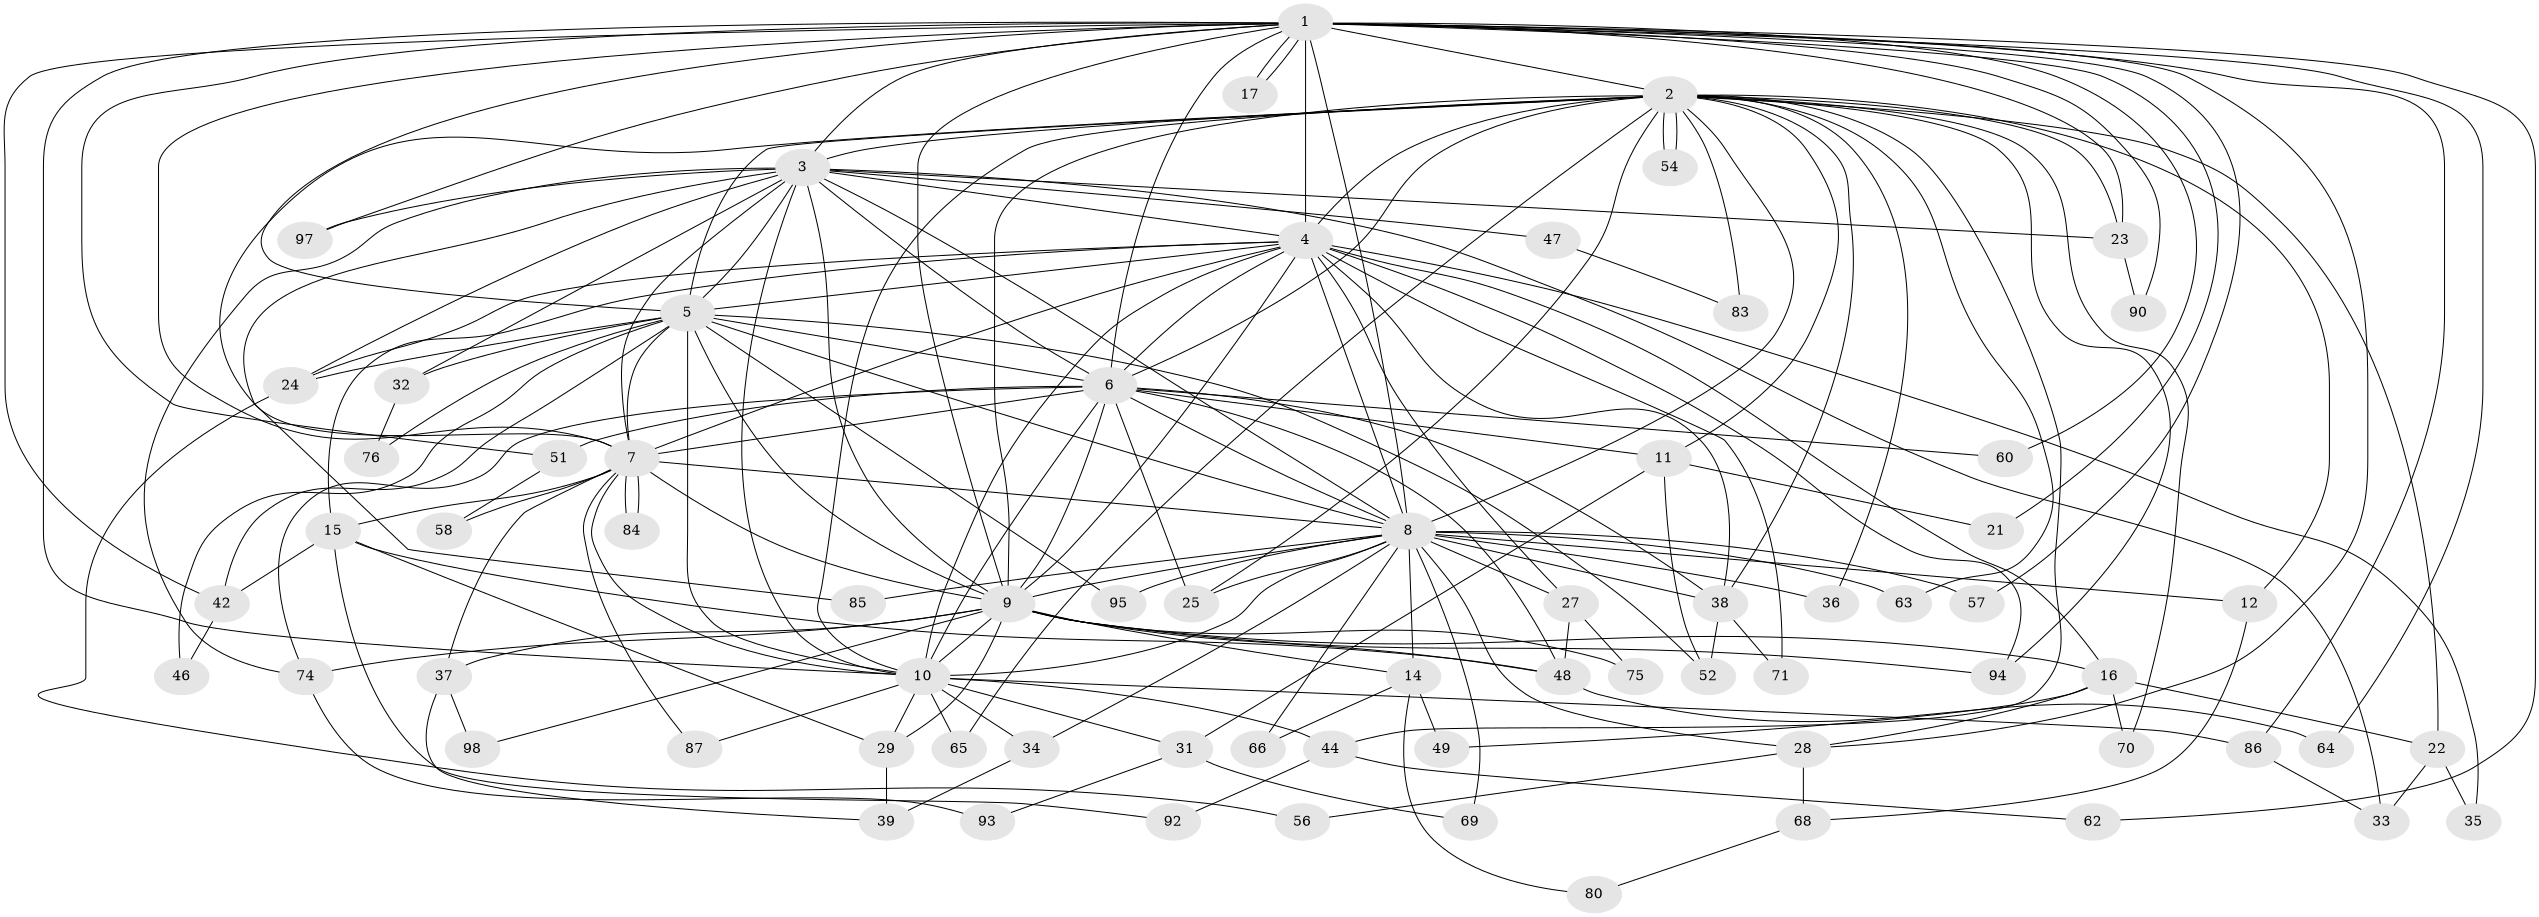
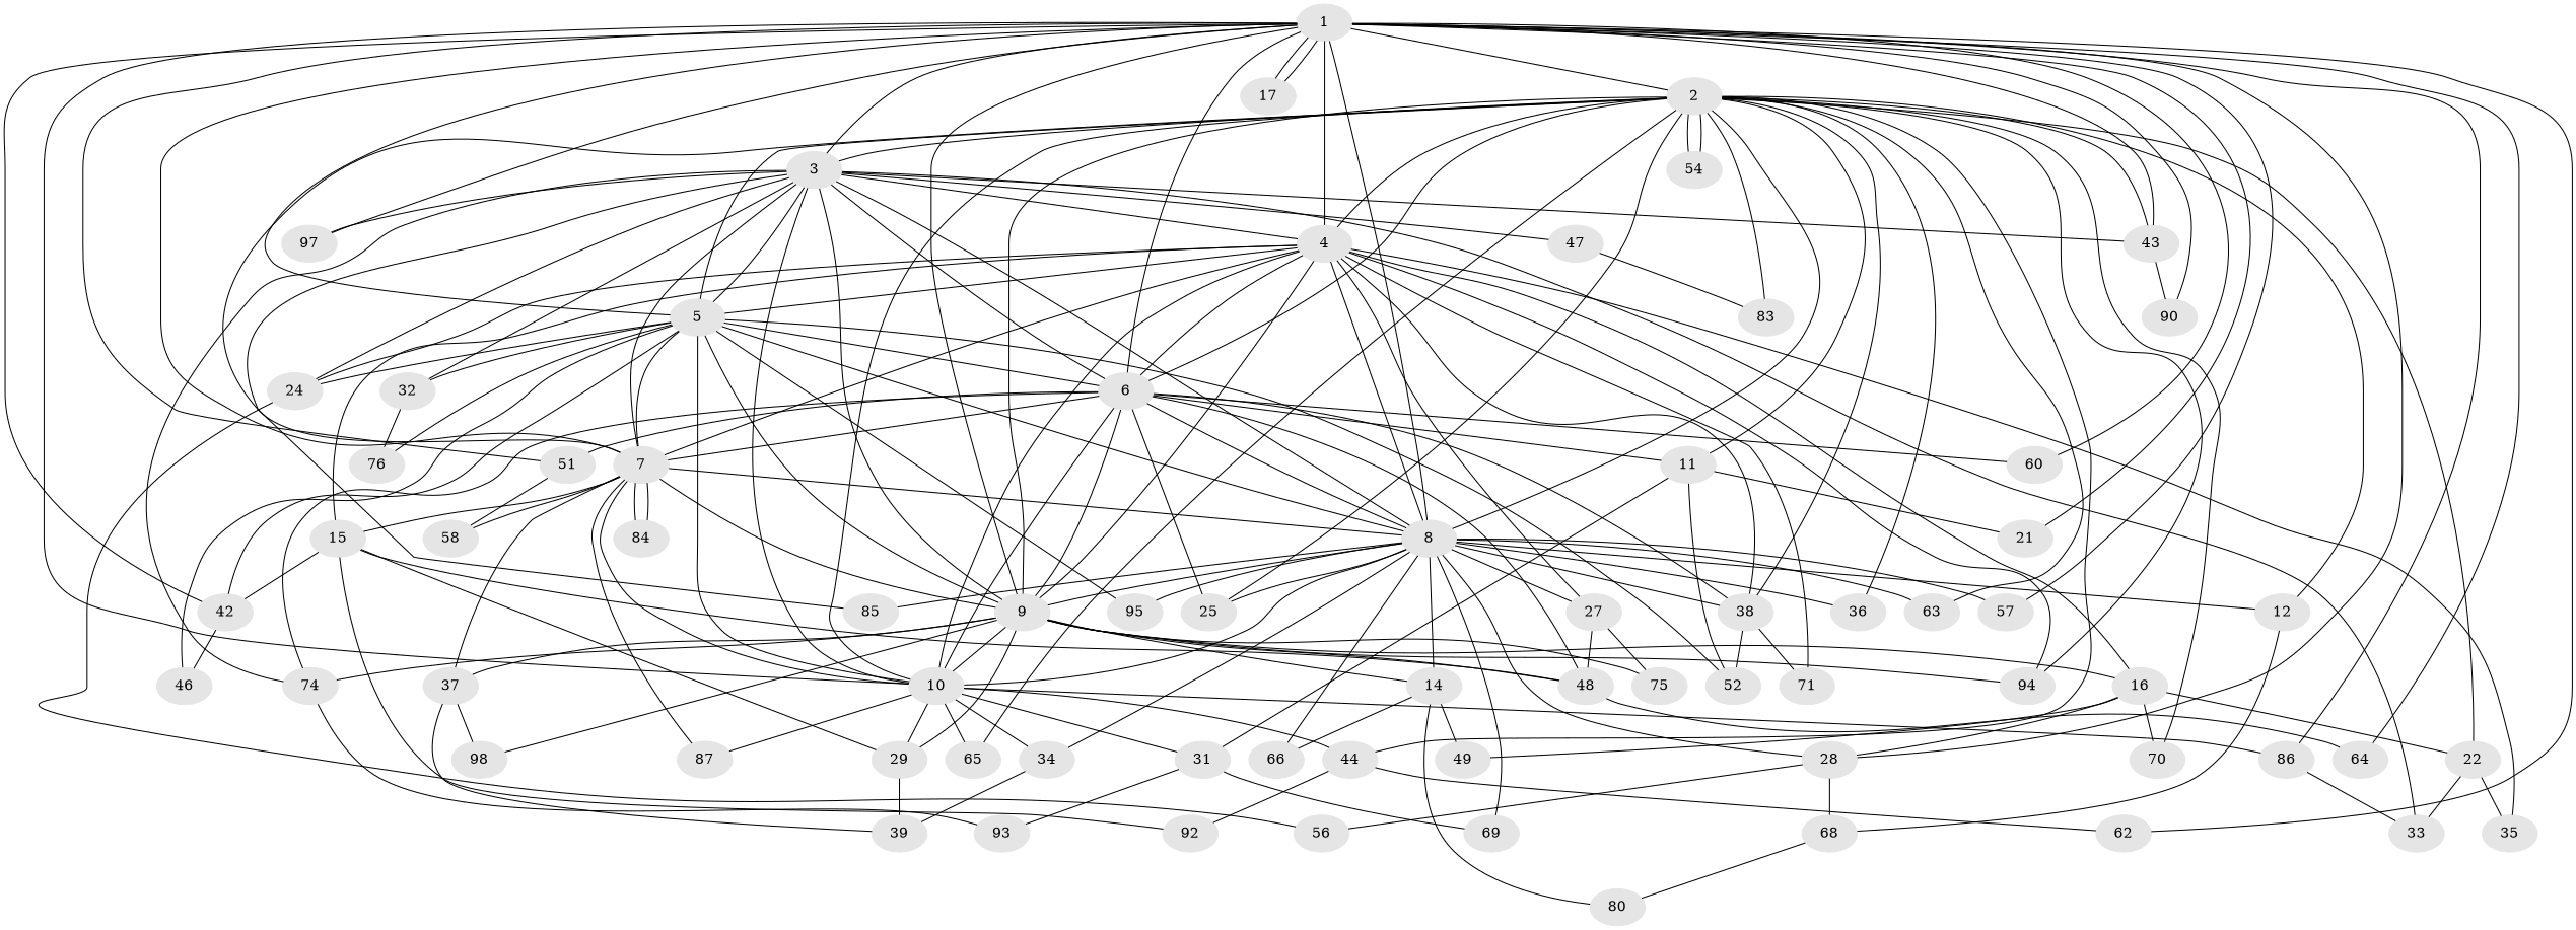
  graph {
    node [color=gray90 style=filled]
    1 [super="+43"]
    2 [super="+77"]
    3 [super="+88"]
    4 [super="+40"]
    5 [super="+13"]
    6 [super="+61"]
    7 [super="+79"]
    8 [super="+18"]
    9 [super="+59"]
    10 [super="+53"]
    17
    21
-   23 [super="+89"]
+   23 [super="+89" label=43]
    n14 [label=86]
    28 [super="+30"]
    42 [super="+82"]
    51
    57
    60
    62
    64
    90
    97
    11 [super="+67"]
    12 [super="+20"]
    22
    25 [super="+50"]
    36
    38 [super="+72"]
    44
    54
    63
    65
    70
    83
    94 [super="+96"]
    24 [super="+45"]
    32
    33 [super="+73"]
    47
    74 [super="+91"]
    85
    15 [super="+41"]
    16 [super="+19"]
    27 [super="+81"]
    35
    71
    46
    52 [super="+55"]
    76
    95
    48 [super="+78"]
    37
    58
    84
    87
    14
    34
    66
    69
    29 [super="+86"]
    75
    98
    31
    68
    56
    92
    93
    49
    39
    80
    1 -- 2
    1 -- 3
    1 -- 4 [weight=2]
    1 -- 5
    1 -- 6
    1 -- 7
    1 -- 8
    1 -- 9
    1 -- 10
    1 -- 17
    1 -- 17
    1 -- 21
    1 -- 23
    1 -- n14
    1 -- 28
    1 -- 42
    1 -- 51
    1 -- 57
    1 -- 60
    1 -- 62
    1 -- 64
    1 -- 90
    1 -- 97
    2 -- 3
    2 -- 4
    2 -- 5 [weight=3]
    2 -- 6
    2 -- 7
    2 -- 8
    2 -- 9
    2 -- 10
    2 -- 23
    2 -- 11
    2 -- 12
    2 -- 22
    2 -- 25
    2 -- 36
    2 -- 38
    2 -- 44
    2 -- 54
    2 -- 54
    2 -- 63
    2 -- 65
    2 -- 70
    2 -- 83
    2 -- 94
    3 -- 4
    3 -- 5 [weight=2]
    3 -- 6
    3 -- 7
    3 -- 8
    3 -- 9
    3 -- 10 [weight=2]
    3 -- 23
    3 -- 97
    3 -- 24
    3 -- 32
    3 -- 33
    3 -- 47
    3 -- 74
    3 -- 85
    4 -- 5
    4 -- 6
    4 -- 7
    4 -- 8
    4 -- 9
    4 -- 10
    4 -- 38
    4 -- 94
    4 -- 24
    4 -- 15
    4 -- 16 [weight=2]
    4 -- 27 [weight=2]
    4 -- 35
    4 -- 71
    5 -- 6
    5 -- 7
    5 -- 8
    5 -- 9
    5 -- 10
    5 -- 42
    5 -- 24
    5 -- 32
    5 -- 46
    5 -- 52
    5 -- 76
    5 -- 95
    6 -- 7 [weight=2]
    6 -- 8
    6 -- 9 [weight=3]
    6 -- 10
    6 -- 51
    6 -- 60
    6 -- 11
    6 -- 25
    6 -- 38
    6 -- 74
    6 -- 48
    7 -- 8
    7 -- 9
    7 -- 10
    7 -- 15
    7 -- 37
    7 -- 58
    7 -- 84
    7 -- 84
    7 -- 87
    8 -- 9
    8 -- 10 [weight=2]
    8 -- 28
    8 -- 57
    8 -- 12 [weight=2]
    8 -- 25
    8 -- 36
    8 -- 38
    8 -- 63
    8 -- 85
    8 -- 27
    8 -- 95
    8 -- 14
    8 -- 34
    8 -- 66
    8 -- 69
    9 -- 10
    9 -- 94
    9 -- 74
    9 -- 16
    9 -- 48
    9 -- 37
    9 -- 14
    9 -- 29
    9 -- 75
    9 -- 98
    10 -- n14
    10 -- 44
    10 -- 65
    10 -- 87
    10 -- 34
    10 -- 29
    10 -- 31
    23 -- 90
    n14 -- 33
    28 -- 68
    28 -- 56
    42 -- 46
    51 -- 58
    11 -- 21
    11 -- 52
    11 -- 31 [weight=2]
    12 -- 68
    22 -- 33
    22 -- 35
    38 -- 71
    38 -- 52
    44 -- 62
    44 -- 92
    24 -- 56
    32 -- 76
    47 -- 83
    74 -- 93
    15 -- 42
    15 -- 48
    15 -- 29
    15 -- 92
    16 -- 28
    16 -- 22
    16 -- 70
    16 -- 49
    27 -- 48
    27 -- 75
    48 -- 64
    37 -- 98
    37 -- 39
    14 -- 66
    14 -- 49
    14 -- 80
    34 -- 39
    29 -- 39
    31 -- 69
    31 -- 93
    68 -- 80
  }
